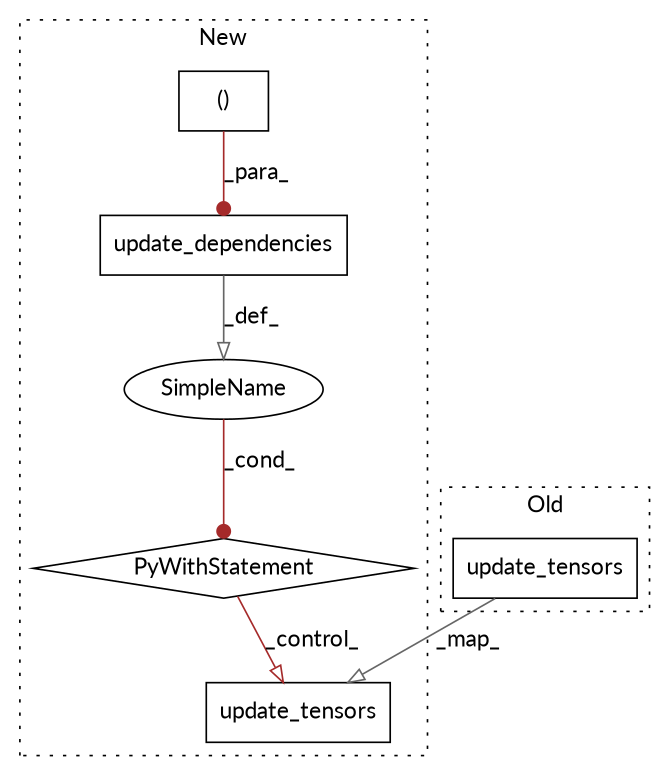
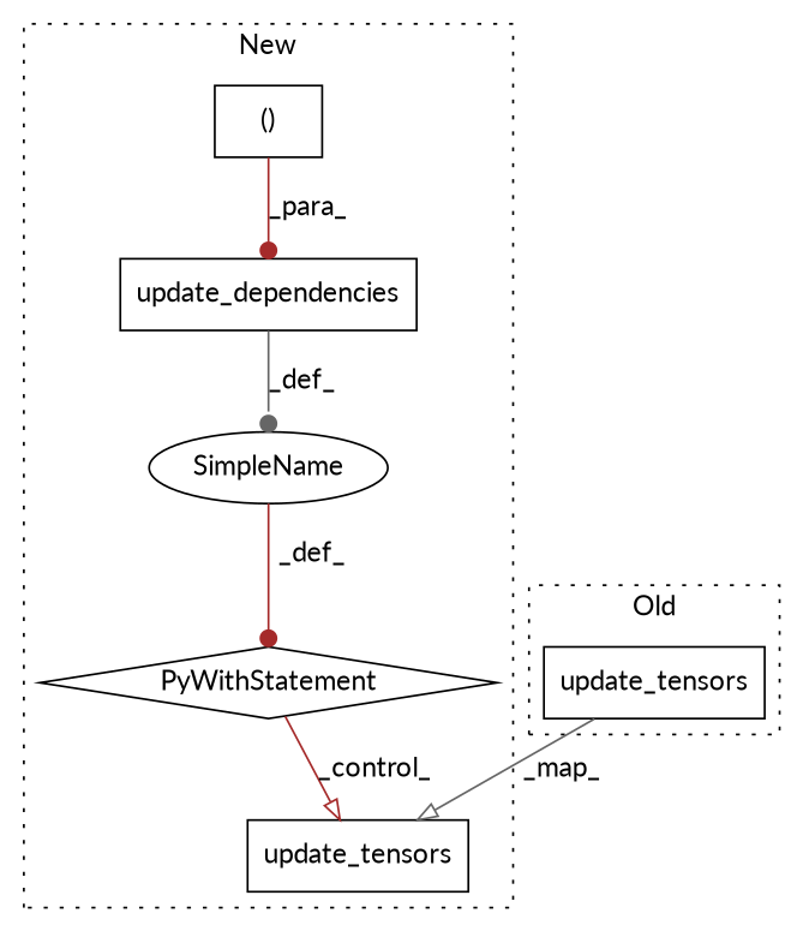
  digraph {
    fontname=Lato
    node [a=32 fontname=Lato l="15,1" shape=box]
    edge [arrowhead=onormal color=brown fontname=Lato]
    n1 [label=update_tensors s="26378,26409"]
    n2 [a=106 l=44 label="()" s=24735]
    n3 [a=42 label=SimpleName shape=ellipse l=""]
    n4 [a=104 l="10,2" label=PyWithStatement s="26299,26361" shape=diamond]
    n5 [l="21,1" label=update_dependencies s="26320,26360"]
    n6 [label=update_tensors s="25645,25676"]
    subgraph cluster_1 {
      label=New
      style=dotted
      n1
      n2
      n3
      n4
      n5
    }
    subgraph cluster_2 {
      label=Old
      style=dotted
      n6
    }
    n2 -> n5 [arrowhead=dot label=_para_]
-   n3 -> n4 [arrowhead=dot label=_cond_]
+   n3 -> n4 [arrowhead=dot label=_def_]
    n4 -> n1 [label=_control_]
-   n5 -> n3 [color=gray40 label=_def_]
+   n5 -> n3 [arrowhead=dot color=gray40 label=_def_]
    n6 -> n1 [color=gray40 label=_map_]
  }
